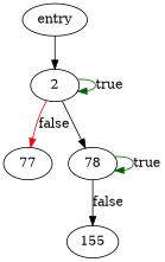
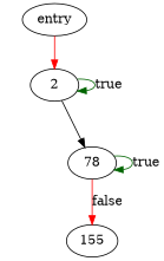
  digraph {
    n1 [label=entry]
    2
-   77
    78
    n5 [label=155]
-   n1 -> 2
+   n1 -> 2 [color=red]
    2 -> 2 [color=darkgreen label=true]
-   2 -> 77 [color=red label=false]
    2 -> 78
    78 -> 78 [color=darkgreen label=true]
-   78 -> n5 [color=black label=false]
+   78 -> n5 [color=red label=false]
  }
